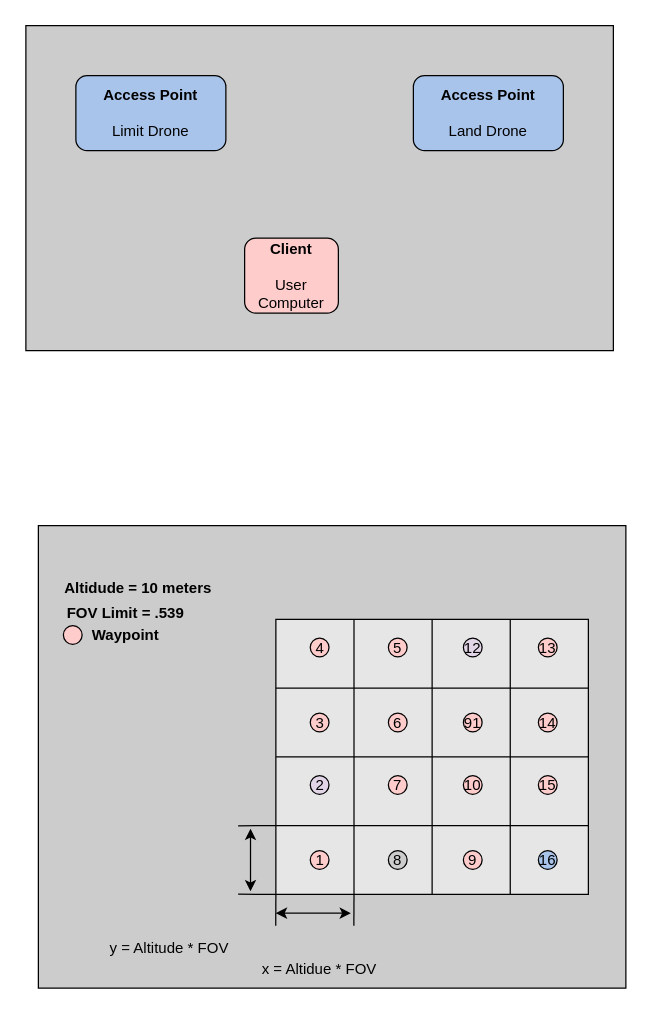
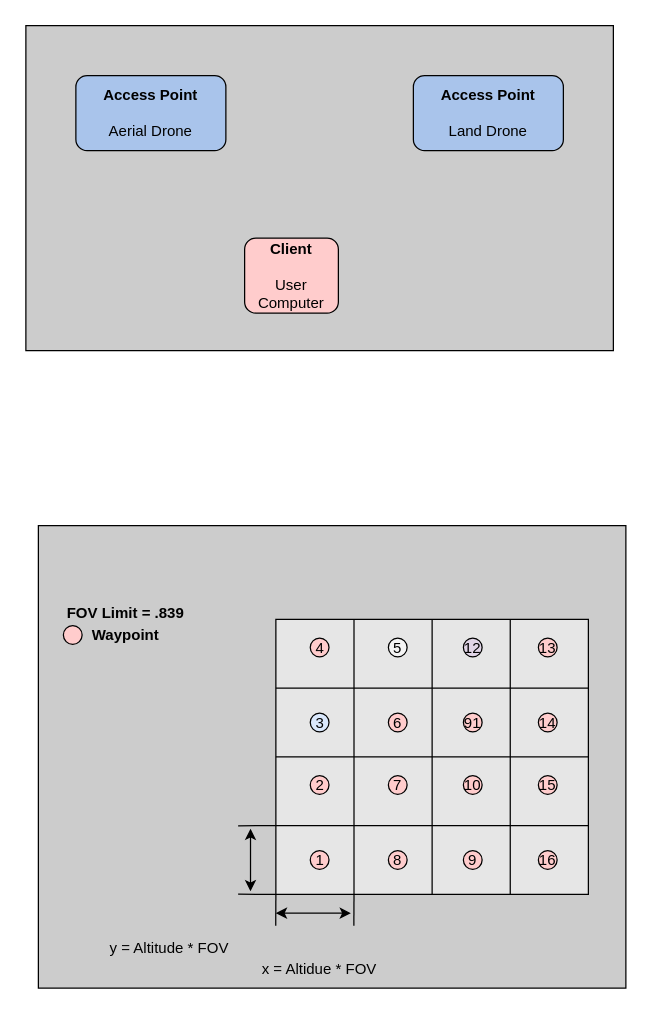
  <mxCell id="0" />
  <mxCell id="1" parent="0" />
  <mxCell id="2" value="" style="rounded=0;whiteSpace=wrap;html=1;fillColor=#CCCCCC;" parent="1" vertex="1"><mxGeometry x="20" y="20" width="470" height="260" as="geometry" /></mxCell>
- <mxCell id="3" value="&lt;b&gt;Access Point&lt;/b&gt;&lt;br&gt;&lt;br&gt;Limit Drone" style="rounded=1;whiteSpace=wrap;html=1;fillColor=#A9C4EB;" parent="1" vertex="1"><mxGeometry x="60" y="60" width="120" height="60" as="geometry" /></mxCell>
+ <mxCell id="3" value="&lt;b&gt;Access Point&lt;/b&gt;&lt;br&gt;&lt;br&gt;Aerial Drone" style="rounded=1;whiteSpace=wrap;html=1;fillColor=#A9C4EB;" parent="1" vertex="1"><mxGeometry x="60" y="60" width="120" height="60" as="geometry" /></mxCell>
  <mxCell id="4" value="&lt;b&gt;Access Point&lt;/b&gt;&lt;br&gt;&lt;br&gt;Land Drone" style="rounded=1;whiteSpace=wrap;html=1;fillColor=#A9C4EB;" parent="1" vertex="1"><mxGeometry x="330" y="60" width="120" height="60" as="geometry" /></mxCell>
  <mxCell id="5" value="&lt;b&gt;Client&lt;/b&gt;&lt;br&gt;&lt;br&gt;User Computer" style="rounded=1;whiteSpace=wrap;html=1;fillColor=#FFCCCC;" parent="1" vertex="1"><mxGeometry x="195" y="190" width="75" height="60" as="geometry" /></mxCell>
  <mxCell id="6" value="" style="shape=image;verticalLabelPosition=bottom;labelBackgroundColor=#ffffff;verticalAlign=top;aspect=fixed;imageAspect=0;image=https://assets.stickpng.com/images/580b585b2edbce24c47b2488.png;rotation=-225;" parent="1" vertex="1"><mxGeometry x="160" y="100" width="80" height="80" as="geometry" /></mxCell>
  <mxCell id="7" value="" style="shape=image;verticalLabelPosition=bottom;labelBackgroundColor=#ffffff;verticalAlign=top;aspect=fixed;imageAspect=0;image=https://assets.stickpng.com/images/580b585b2edbce24c47b2488.png;rotation=-135;" parent="1" vertex="1"><mxGeometry x="270" y="100" width="80" height="80" as="geometry" /></mxCell>
  <mxCell id="8" value="" style="rounded=0;whiteSpace=wrap;html=1;fillColor=#CCCCCC;" vertex="1" parent="1"><mxGeometry x="30" y="420" width="470" height="370" as="geometry" /></mxCell>
  <mxCell id="9" value="" style="rounded=0;whiteSpace=wrap;html=1;fillColor=#E6E6E6;" vertex="1" parent="1"><mxGeometry x="220" y="495" width="250" height="220" as="geometry" /></mxCell>
  <mxCell id="10" value="" style="endArrow=none;html=1;exitX=0.25;exitY=0;exitDx=0;exitDy=0;entryX=0.25;entryY=1;entryDx=0;entryDy=0;" edge="1" parent="1" source="9" target="9"><mxGeometry width="50" height="50" relative="1" as="geometry"><mxPoint x="270" y="500" as="sourcePoint" /><mxPoint x="320" y="450" as="targetPoint" /></mxGeometry></mxCell>
  <mxCell id="11" value="" style="endArrow=none;html=1;exitX=0.5;exitY=0;exitDx=0;exitDy=0;entryX=0.5;entryY=1;entryDx=0;entryDy=0;" edge="1" parent="1" source="9" target="9"><mxGeometry width="50" height="50" relative="1" as="geometry"><mxPoint x="292.5" y="505" as="sourcePoint" /><mxPoint x="292.5" y="725" as="targetPoint" /></mxGeometry></mxCell>
  <mxCell id="12" value="" style="endArrow=none;html=1;exitX=0.75;exitY=0;exitDx=0;exitDy=0;entryX=0.75;entryY=1;entryDx=0;entryDy=0;" edge="1" parent="1" source="9" target="9"><mxGeometry width="50" height="50" relative="1" as="geometry"><mxPoint x="355" y="505" as="sourcePoint" /><mxPoint x="355" y="725" as="targetPoint" /></mxGeometry></mxCell>
  <mxCell id="13" value="" style="endArrow=none;html=1;exitX=1;exitY=0.25;exitDx=0;exitDy=0;entryX=0;entryY=0.25;entryDx=0;entryDy=0;" edge="1" parent="1" source="9" target="9"><mxGeometry width="50" height="50" relative="1" as="geometry"><mxPoint x="417.5" y="505" as="sourcePoint" /><mxPoint x="417.5" y="725" as="targetPoint" /></mxGeometry></mxCell>
  <mxCell id="14" value="" style="endArrow=none;html=1;exitX=1;exitY=0.5;exitDx=0;exitDy=0;entryX=0;entryY=0.5;entryDx=0;entryDy=0;" edge="1" parent="1" source="9" target="9"><mxGeometry width="50" height="50" relative="1" as="geometry"><mxPoint x="480" y="560" as="sourcePoint" /><mxPoint x="230" y="560" as="targetPoint" /></mxGeometry></mxCell>
  <mxCell id="15" value="" style="endArrow=none;html=1;exitX=1;exitY=0.75;exitDx=0;exitDy=0;entryX=0;entryY=0.75;entryDx=0;entryDy=0;" edge="1" parent="1" source="9" target="9"><mxGeometry width="50" height="50" relative="1" as="geometry"><mxPoint x="480" y="615" as="sourcePoint" /><mxPoint x="230" y="615" as="targetPoint" /></mxGeometry></mxCell>
- <mxCell id="16" value="&lt;b&gt;Altidude = 10 meters&lt;/b&gt;" style="text;html=1;strokeColor=none;fillColor=none;align=center;verticalAlign=middle;whiteSpace=wrap;rounded=0;" vertex="1" parent="1"><mxGeometry x="50" y="460" width="120" height="20" as="geometry" /></mxCell>
- <mxCell id="17" value="&lt;b&gt;FOV Limit = .539&lt;/b&gt;" style="text;html=1;strokeColor=none;fillColor=none;align=center;verticalAlign=middle;whiteSpace=wrap;rounded=0;" vertex="1" parent="1"><mxGeometry x="40" y="480" width="120" height="20" as="geometry" /></mxCell>
+ <mxCell id="17" value="&lt;b&gt;FOV Limit = .839&lt;/b&gt;" style="text;html=1;strokeColor=none;fillColor=none;align=center;verticalAlign=middle;whiteSpace=wrap;rounded=0;" vertex="1" parent="1"><mxGeometry x="40" y="480" width="120" height="20" as="geometry" /></mxCell>
  <mxCell id="18" value="1" style="ellipse;whiteSpace=wrap;html=1;aspect=fixed;fillColor=#FFCCCC;" vertex="1" parent="1"><mxGeometry x="247.5" y="680" width="15" height="15" as="geometry" /></mxCell>
- <mxCell id="19" value="2" style="ellipse;whiteSpace=wrap;html=1;aspect=fixed;fillColor=#e1d5e7;" vertex="1" parent="1"><mxGeometry x="247.5" y="620" width="15" height="15" as="geometry" /></mxCell>
- <mxCell id="20" value="3" style="ellipse;whiteSpace=wrap;html=1;aspect=fixed;fillColor=#FFCCCC;" vertex="1" parent="1"><mxGeometry x="247.5" y="570" width="15" height="15" as="geometry" /></mxCell>
+ <mxCell id="19" value="2" style="ellipse;whiteSpace=wrap;html=1;aspect=fixed;fillColor=#FFCCCC;" vertex="1" parent="1"><mxGeometry x="247.5" y="620" width="15" height="15" as="geometry" /></mxCell>
+ <mxCell id="20" value="3" style="ellipse;whiteSpace=wrap;html=1;aspect=fixed;fillColor=#dae8fc;" vertex="1" parent="1"><mxGeometry x="247.5" y="570" width="15" height="15" as="geometry" /></mxCell>
  <mxCell id="21" value="4" style="ellipse;whiteSpace=wrap;html=1;aspect=fixed;fillColor=#FFCCCC;" vertex="1" parent="1"><mxGeometry x="247.5" y="510" width="15" height="15" as="geometry" /></mxCell>
- <mxCell id="22" value="5" style="ellipse;whiteSpace=wrap;html=1;aspect=fixed;fillColor=#FFCCCC;" vertex="1" parent="1"><mxGeometry x="310" y="510" width="15" height="15" as="geometry" /></mxCell>
+ <mxCell id="22" value="5" style="ellipse;whiteSpace=wrap;html=1;aspect=fixed;fillColor=#f5f5f5;" vertex="1" parent="1"><mxGeometry x="310" y="510" width="15" height="15" as="geometry" /></mxCell>
  <mxCell id="23" value="6" style="ellipse;whiteSpace=wrap;html=1;aspect=fixed;fillColor=#FFCCCC;" vertex="1" parent="1"><mxGeometry x="310" y="570" width="15" height="15" as="geometry" /></mxCell>
  <mxCell id="24" value="7" style="ellipse;whiteSpace=wrap;html=1;aspect=fixed;fillColor=#FFCCCC;" vertex="1" parent="1"><mxGeometry x="310" y="620" width="15" height="15" as="geometry" /></mxCell>
- <mxCell id="25" value="8" style="ellipse;whiteSpace=wrap;html=1;aspect=fixed;fillColor=#cccccc;" vertex="1" parent="1"><mxGeometry x="310" y="680" width="15" height="15" as="geometry" /></mxCell>
+ <mxCell id="25" value="8" style="ellipse;whiteSpace=wrap;html=1;aspect=fixed;fillColor=#FFCCCC;" vertex="1" parent="1"><mxGeometry x="310" y="680" width="15" height="15" as="geometry" /></mxCell>
  <mxCell id="26" value="9" style="ellipse;whiteSpace=wrap;html=1;aspect=fixed;fillColor=#FFCCCC;" vertex="1" parent="1"><mxGeometry x="370" y="680" width="15" height="15" as="geometry" /></mxCell>
  <mxCell id="27" value="10" style="ellipse;whiteSpace=wrap;html=1;aspect=fixed;fillColor=#FFCCCC;" vertex="1" parent="1"><mxGeometry x="370" y="620" width="15" height="15" as="geometry" /></mxCell>
  <mxCell id="28" value="91" style="ellipse;whiteSpace=wrap;html=1;aspect=fixed;fillColor=#FFCCCC;" vertex="1" parent="1"><mxGeometry x="370" y="570" width="15" height="15" as="geometry" /></mxCell>
  <mxCell id="29" value="12" style="ellipse;whiteSpace=wrap;html=1;aspect=fixed;fillColor=#e1d5e7;" vertex="1" parent="1"><mxGeometry x="370" y="510" width="15" height="15" as="geometry" /></mxCell>
  <mxCell id="30" value="13" style="ellipse;whiteSpace=wrap;html=1;aspect=fixed;fillColor=#FFCCCC;" vertex="1" parent="1"><mxGeometry x="430" y="510" width="15" height="15" as="geometry" /></mxCell>
  <mxCell id="31" value="14" style="ellipse;whiteSpace=wrap;html=1;aspect=fixed;fillColor=#FFCCCC;" vertex="1" parent="1"><mxGeometry x="430" y="570" width="15" height="15" as="geometry" /></mxCell>
  <mxCell id="32" value="15" style="ellipse;whiteSpace=wrap;html=1;aspect=fixed;fillColor=#FFCCCC;" vertex="1" parent="1"><mxGeometry x="430" y="620" width="15" height="15" as="geometry" /></mxCell>
- <mxCell id="33" value="16" style="ellipse;whiteSpace=wrap;html=1;aspect=fixed;fillColor=#a9c4eb;" vertex="1" parent="1"><mxGeometry x="430" y="680" width="15" height="15" as="geometry" /></mxCell>
+ <mxCell id="33" value="16" style="ellipse;whiteSpace=wrap;html=1;aspect=fixed;fillColor=#FFCCCC;" vertex="1" parent="1"><mxGeometry x="430" y="680" width="15" height="15" as="geometry" /></mxCell>
  <mxCell id="34" value="" style="ellipse;whiteSpace=wrap;html=1;aspect=fixed;fillColor=#FFCCCC;" vertex="1" parent="1"><mxGeometry x="50" y="500" width="15" height="15" as="geometry" /></mxCell>
  <mxCell id="35" value="&lt;b&gt;Waypoint&lt;/b&gt;" style="text;html=1;strokeColor=none;fillColor=none;align=center;verticalAlign=middle;whiteSpace=wrap;rounded=0;" vertex="1" parent="1"><mxGeometry x="80" y="497.5" width="40" height="20" as="geometry" /></mxCell>
  <mxCell id="36" value="" style="endArrow=none;html=1;exitX=0;exitY=1;exitDx=0;exitDy=0;entryX=0.34;entryY=0.797;entryDx=0;entryDy=0;entryPerimeter=0;" edge="1" parent="1" source="9" target="8"><mxGeometry width="50" height="50" relative="1" as="geometry"><mxPoint x="270" y="670" as="sourcePoint" /><mxPoint x="320" y="620" as="targetPoint" /></mxGeometry></mxCell>
  <mxCell id="37" value="" style="endArrow=none;html=1;exitX=0;exitY=0.75;exitDx=0;exitDy=0;entryX=0.34;entryY=0.649;entryDx=0;entryDy=0;entryPerimeter=0;" edge="1" parent="1" source="9" target="8"><mxGeometry width="50" height="50" relative="1" as="geometry"><mxPoint x="290" y="640" as="sourcePoint" /><mxPoint x="340" y="590" as="targetPoint" /></mxGeometry></mxCell>
  <mxCell id="38" value="" style="endArrow=classic;startArrow=classic;html=1;" edge="1" parent="1"><mxGeometry width="50" height="50" relative="1" as="geometry"><mxPoint x="199.71" y="712.5" as="sourcePoint" /><mxPoint x="199.71" y="662.5" as="targetPoint" /></mxGeometry></mxCell>
  <mxCell id="39" value="y = Altitude * FOV" style="text;html=1;strokeColor=none;fillColor=none;align=center;verticalAlign=middle;whiteSpace=wrap;rounded=0;" vertex="1" parent="1"><mxGeometry x="80" y="747.5" width="110" height="20" as="geometry" /></mxCell>
  <mxCell id="40" value="" style="endArrow=none;html=1;exitX=0;exitY=1;exitDx=0;exitDy=0;entryX=0.404;entryY=0.865;entryDx=0;entryDy=0;entryPerimeter=0;" edge="1" parent="1" source="9" target="8"><mxGeometry width="50" height="50" relative="1" as="geometry"><mxPoint x="240" y="670" as="sourcePoint" /><mxPoint x="290" y="620" as="targetPoint" /></mxGeometry></mxCell>
  <mxCell id="41" value="" style="endArrow=none;html=1;exitX=0.25;exitY=1;exitDx=0;exitDy=0;entryX=0.537;entryY=0.865;entryDx=0;entryDy=0;entryPerimeter=0;" edge="1" parent="1" source="9" target="8"><mxGeometry width="50" height="50" relative="1" as="geometry"><mxPoint x="240" y="670" as="sourcePoint" /><mxPoint x="290" y="620" as="targetPoint" /></mxGeometry></mxCell>
  <mxCell id="42" value="" style="endArrow=classic;startArrow=classic;html=1;" edge="1" parent="1"><mxGeometry width="50" height="50" relative="1" as="geometry"><mxPoint x="220" y="730" as="sourcePoint" /><mxPoint x="280" y="730" as="targetPoint" /></mxGeometry></mxCell>
  <mxCell id="43" value="x = Altidue * FOV" style="text;html=1;strokeColor=none;fillColor=none;align=center;verticalAlign=middle;whiteSpace=wrap;rounded=0;" vertex="1" parent="1"><mxGeometry x="206.25" y="765" width="97.5" height="20" as="geometry" /></mxCell>
